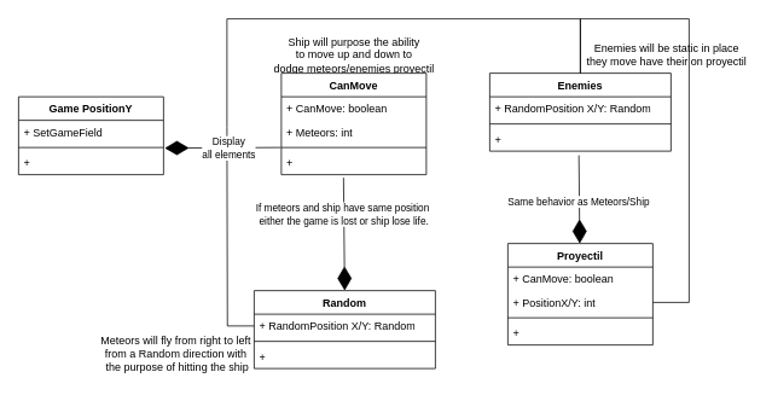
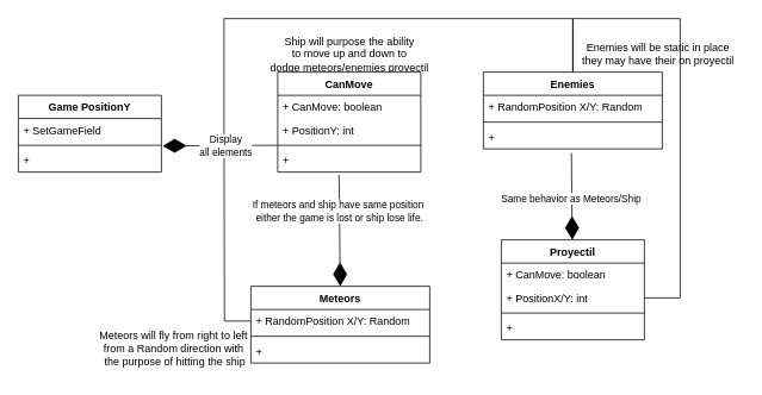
  <mxCell id="0" />
  <mxCell id="1" parent="0" />
  <mxCell id="2" value="Ship will purpose the ability&lt;br&gt;to move up and down to&lt;br&gt;dodge meteors/enemies proyectil" style="text;html=1;align=center;verticalAlign=middle;resizable=0;points=[];autosize=1;strokeColor=none;fillColor=none;" vertex="1" parent="1"><mxGeometry x="290" y="30" width="200" height="60" as="geometry" /></mxCell>
  <mxCell id="3" value="Proyectil" style="swimlane;fontStyle=1;align=center;verticalAlign=top;childLayout=stackLayout;horizontal=1;startSize=26;horizontalStack=0;resizeParent=1;resizeParentMax=0;resizeLast=0;collapsible=1;marginBottom=0;whiteSpace=wrap;html=1;" vertex="1" parent="1"><mxGeometry x="560" y="268" width="160" height="112" as="geometry" /></mxCell>
  <mxCell id="4" value="+ CanMove: boolean" style="text;strokeColor=none;fillColor=none;align=left;verticalAlign=top;spacingLeft=4;spacingRight=4;overflow=hidden;rotatable=0;points=[[0,0.5],[1,0.5]];portConstraint=eastwest;whiteSpace=wrap;html=1;" vertex="1" parent="3"><mxGeometry y="26" width="160" height="26" as="geometry" /></mxCell>
  <mxCell id="5" value="+ PositionX/Y: int" style="text;strokeColor=none;fillColor=none;align=left;verticalAlign=top;spacingLeft=4;spacingRight=4;overflow=hidden;rotatable=0;points=[[0,0.5],[1,0.5]];portConstraint=eastwest;whiteSpace=wrap;html=1;" vertex="1" parent="3"><mxGeometry y="52" width="160" height="26" as="geometry" /></mxCell>
  <mxCell id="6" value="" style="line;strokeWidth=1;fillColor=none;align=left;verticalAlign=middle;spacingTop=-1;spacingLeft=3;spacingRight=3;rotatable=0;labelPosition=right;points=[];portConstraint=eastwest;strokeColor=inherit;" vertex="1" parent="3"><mxGeometry y="78" width="160" height="8" as="geometry" /></mxCell>
  <mxCell id="7" value="+&amp;nbsp;" style="text;strokeColor=none;fillColor=none;align=left;verticalAlign=top;spacingLeft=4;spacingRight=4;overflow=hidden;rotatable=0;points=[[0,0.5],[1,0.5]];portConstraint=eastwest;whiteSpace=wrap;html=1;" vertex="1" parent="3"><mxGeometry y="86" width="160" height="26" as="geometry" /></mxCell>
  <mxCell id="8" value="CanMove" style="swimlane;fontStyle=1;align=center;verticalAlign=top;childLayout=stackLayout;horizontal=1;startSize=26;horizontalStack=0;resizeParent=1;resizeParentMax=0;resizeLast=0;collapsible=1;marginBottom=0;whiteSpace=wrap;html=1;" vertex="1" parent="1"><mxGeometry x="310" y="80" width="160" height="112" as="geometry" /></mxCell>
  <mxCell id="9" value="+ CanMove: boolean" style="text;strokeColor=none;fillColor=none;align=left;verticalAlign=top;spacingLeft=4;spacingRight=4;overflow=hidden;rotatable=0;points=[[0,0.5],[1,0.5]];portConstraint=eastwest;whiteSpace=wrap;html=1;" vertex="1" parent="8"><mxGeometry y="26" width="160" height="26" as="geometry" /></mxCell>
- <mxCell id="10" value="+ Meteors: int" style="text;strokeColor=none;fillColor=none;align=left;verticalAlign=top;spacingLeft=4;spacingRight=4;overflow=hidden;rotatable=0;points=[[0,0.5],[1,0.5]];portConstraint=eastwest;whiteSpace=wrap;html=1;" vertex="1" parent="8"><mxGeometry y="52" width="160" height="26" as="geometry" /></mxCell>
+ <mxCell id="10" value="+ PositionY: int" style="text;strokeColor=none;fillColor=none;align=left;verticalAlign=top;spacingLeft=4;spacingRight=4;overflow=hidden;rotatable=0;points=[[0,0.5],[1,0.5]];portConstraint=eastwest;whiteSpace=wrap;html=1;" vertex="1" parent="8"><mxGeometry y="52" width="160" height="26" as="geometry" /></mxCell>
  <mxCell id="11" value="" style="line;strokeWidth=1;fillColor=none;align=left;verticalAlign=middle;spacingTop=-1;spacingLeft=3;spacingRight=3;rotatable=0;labelPosition=right;points=[];portConstraint=eastwest;strokeColor=inherit;" vertex="1" parent="8"><mxGeometry y="78" width="160" height="8" as="geometry" /></mxCell>
  <mxCell id="12" value="+&amp;nbsp;" style="text;strokeColor=none;fillColor=none;align=left;verticalAlign=top;spacingLeft=4;spacingRight=4;overflow=hidden;rotatable=0;points=[[0,0.5],[1,0.5]];portConstraint=eastwest;whiteSpace=wrap;html=1;" vertex="1" parent="8"><mxGeometry y="86" width="160" height="26" as="geometry" /></mxCell>
  <mxCell id="13" value="Enemies" style="swimlane;fontStyle=1;align=center;verticalAlign=top;childLayout=stackLayout;horizontal=1;startSize=26;horizontalStack=0;resizeParent=1;resizeParentMax=0;resizeLast=0;collapsible=1;marginBottom=0;whiteSpace=wrap;html=1;" vertex="1" parent="1"><mxGeometry x="540" y="80" width="200" height="86" as="geometry" /></mxCell>
  <mxCell id="14" value="+ RandomPosition X/Y: Random" style="text;strokeColor=none;fillColor=none;align=left;verticalAlign=top;spacingLeft=4;spacingRight=4;overflow=hidden;rotatable=0;points=[[0,0.5],[1,0.5]];portConstraint=eastwest;whiteSpace=wrap;html=1;" vertex="1" parent="13"><mxGeometry y="26" width="200" height="26" as="geometry" /></mxCell>
  <mxCell id="15" value="" style="line;strokeWidth=1;fillColor=none;align=left;verticalAlign=middle;spacingTop=-1;spacingLeft=3;spacingRight=3;rotatable=0;labelPosition=right;points=[];portConstraint=eastwest;strokeColor=inherit;" vertex="1" parent="13"><mxGeometry y="52" width="200" height="8" as="geometry" /></mxCell>
  <mxCell id="16" value="+&amp;nbsp;" style="text;strokeColor=none;fillColor=none;align=left;verticalAlign=top;spacingLeft=4;spacingRight=4;overflow=hidden;rotatable=0;points=[[0,0.5],[1,0.5]];portConstraint=eastwest;whiteSpace=wrap;html=1;" vertex="1" parent="13"><mxGeometry y="60" width="200" height="26" as="geometry" /></mxCell>
- <mxCell id="17" value="Random" style="swimlane;fontStyle=1;align=center;verticalAlign=top;childLayout=stackLayout;horizontal=1;startSize=26;horizontalStack=0;resizeParent=1;resizeParentMax=0;resizeLast=0;collapsible=1;marginBottom=0;whiteSpace=wrap;html=1;" vertex="1" parent="1"><mxGeometry x="280" y="320" width="200" height="86" as="geometry" /></mxCell>
+ <mxCell id="17" value="Meteors" style="swimlane;fontStyle=1;align=center;verticalAlign=top;childLayout=stackLayout;horizontal=1;startSize=26;horizontalStack=0;resizeParent=1;resizeParentMax=0;resizeLast=0;collapsible=1;marginBottom=0;whiteSpace=wrap;html=1;" vertex="1" parent="1"><mxGeometry x="280" y="320" width="200" height="86" as="geometry" /></mxCell>
  <mxCell id="18" value="+ RandomPosition X/Y: Random" style="text;strokeColor=none;fillColor=none;align=left;verticalAlign=top;spacingLeft=4;spacingRight=4;overflow=hidden;rotatable=0;points=[[0,0.5],[1,0.5]];portConstraint=eastwest;whiteSpace=wrap;html=1;" vertex="1" parent="17"><mxGeometry y="26" width="200" height="26" as="geometry" /></mxCell>
  <mxCell id="19" value="" style="line;strokeWidth=1;fillColor=none;align=left;verticalAlign=middle;spacingTop=-1;spacingLeft=3;spacingRight=3;rotatable=0;labelPosition=right;points=[];portConstraint=eastwest;strokeColor=inherit;" vertex="1" parent="17"><mxGeometry y="52" width="200" height="8" as="geometry" /></mxCell>
  <mxCell id="20" value="+" style="text;strokeColor=none;fillColor=none;align=left;verticalAlign=top;spacingLeft=4;spacingRight=4;overflow=hidden;rotatable=0;points=[[0,0.5],[1,0.5]];portConstraint=eastwest;whiteSpace=wrap;html=1;" vertex="1" parent="17"><mxGeometry y="60" width="200" height="26" as="geometry" /></mxCell>
  <mxCell id="21" value="" style="endArrow=diamondThin;endFill=1;endSize=24;html=1;rounded=0;entryX=0.703;entryY=-0.031;entryDx=0;entryDy=0;entryPerimeter=0;exitX=0.429;exitY=1.128;exitDx=0;exitDy=0;exitPerimeter=0;" edge="1" parent="1" source="12"><mxGeometry width="160" relative="1" as="geometry"><mxPoint x="380" y="220" as="sourcePoint" /><mxPoint x="379.93" y="320.004" as="targetPoint" /></mxGeometry></mxCell>
  <mxCell id="22" value="If meteors and ship have same position&amp;nbsp;&lt;br&gt;either the game is lost or ship lose life." style="edgeLabel;html=1;align=center;verticalAlign=middle;resizable=0;points=[];" vertex="1" connectable="0" parent="21"><mxGeometry x="-0.36" y="-1" relative="1" as="geometry"><mxPoint as="offset" /></mxGeometry></mxCell>
  <mxCell id="23" value="" style="endArrow=diamondThin;endFill=1;endSize=24;html=1;rounded=0;exitX=0.492;exitY=1.179;exitDx=0;exitDy=0;exitPerimeter=0;" edge="1" parent="1" source="16"><mxGeometry width="160" relative="1" as="geometry"><mxPoint x="639.33" y="208" as="sourcePoint" /><mxPoint x="639.33" y="268" as="targetPoint" /></mxGeometry></mxCell>
  <mxCell id="24" value="Same behavior as Meteors/Ship" style="edgeLabel;html=1;align=center;verticalAlign=middle;resizable=0;points=[];" vertex="1" connectable="0" parent="23"><mxGeometry x="0.041" y="-1" relative="1" as="geometry"><mxPoint as="offset" /></mxGeometry></mxCell>
  <mxCell id="25" value="Game PositionY" style="swimlane;fontStyle=1;align=center;verticalAlign=top;childLayout=stackLayout;horizontal=1;startSize=26;horizontalStack=0;resizeParent=1;resizeParentMax=0;resizeLast=0;collapsible=1;marginBottom=0;whiteSpace=wrap;html=1;" vertex="1" parent="1"><mxGeometry x="20" y="106" width="160" height="86" as="geometry" /></mxCell>
  <mxCell id="26" value="+ SetGameField" style="text;strokeColor=none;fillColor=none;align=left;verticalAlign=top;spacingLeft=4;spacingRight=4;overflow=hidden;rotatable=0;points=[[0,0.5],[1,0.5]];portConstraint=eastwest;whiteSpace=wrap;html=1;" vertex="1" parent="25"><mxGeometry y="26" width="160" height="26" as="geometry" /></mxCell>
  <mxCell id="27" value="" style="line;strokeWidth=1;fillColor=none;align=left;verticalAlign=middle;spacingTop=-1;spacingLeft=3;spacingRight=3;rotatable=0;labelPosition=right;points=[];portConstraint=eastwest;strokeColor=inherit;" vertex="1" parent="25"><mxGeometry y="52" width="160" height="8" as="geometry" /></mxCell>
  <mxCell id="28" value="+&amp;nbsp;" style="text;strokeColor=none;fillColor=none;align=left;verticalAlign=top;spacingLeft=4;spacingRight=4;overflow=hidden;rotatable=0;points=[[0,0.5],[1,0.5]];portConstraint=eastwest;whiteSpace=wrap;html=1;" vertex="1" parent="25"><mxGeometry y="60" width="160" height="26" as="geometry" /></mxCell>
  <mxCell id="29" value="" style="endArrow=diamondThin;endFill=1;endSize=24;html=1;rounded=0;entryX=1.008;entryY=-0.128;entryDx=0;entryDy=0;entryPerimeter=0;exitX=-0.004;exitY=-0.231;exitDx=0;exitDy=0;exitPerimeter=0;" edge="1" parent="1" target="28"><mxGeometry width="160" relative="1" as="geometry"><mxPoint x="309.36" y="161.994" as="sourcePoint" /><mxPoint x="202.08" y="162" as="targetPoint" /></mxGeometry></mxCell>
  <mxCell id="30" value="" style="endArrow=none;html=1;edgeStyle=orthogonalEdgeStyle;rounded=0;exitX=0;exitY=0.5;exitDx=0;exitDy=0;" edge="1" parent="1" source="18"><mxGeometry relative="1" as="geometry"><mxPoint x="110" y="290" as="sourcePoint" /><mxPoint x="250" y="140" as="targetPoint" /></mxGeometry></mxCell>
  <mxCell id="31" value="Display &lt;br&gt;all elements" style="edgeLabel;html=1;align=center;verticalAlign=middle;resizable=0;points=[];" vertex="1" connectable="0" parent="30"><mxGeometry x="0.807" y="-1" relative="1" as="geometry"><mxPoint y="-1" as="offset" /></mxGeometry></mxCell>
  <mxCell id="32" value="" style="endArrow=none;html=1;edgeStyle=orthogonalEdgeStyle;rounded=0;exitX=0.5;exitY=0;exitDx=0;exitDy=0;" edge="1" parent="1" source="13"><mxGeometry relative="1" as="geometry"><mxPoint x="640" y="20" as="sourcePoint" /><mxPoint x="250" y="140" as="targetPoint" /><Array as="points"><mxPoint x="640" y="20" /><mxPoint x="250" y="20" /></Array></mxGeometry></mxCell>
  <mxCell id="33" value="" style="endArrow=none;html=1;edgeStyle=orthogonalEdgeStyle;rounded=0;exitX=1;exitY=0.5;exitDx=0;exitDy=0;" edge="1" parent="1" source="5"><mxGeometry relative="1" as="geometry"><mxPoint x="760" y="330" as="sourcePoint" /><mxPoint x="640" y="80" as="targetPoint" /><Array as="points"><mxPoint x="760" y="333" /><mxPoint x="760" y="20" /><mxPoint x="640" y="20" /></Array></mxGeometry></mxCell>
  <mxCell id="34" value="Meteors will fly from right to left&amp;nbsp;&lt;br&gt;from a Random direction with&amp;nbsp;&lt;br&gt;the purpose of hitting the ship" style="text;html=1;align=center;verticalAlign=middle;resizable=0;points=[];autosize=1;strokeColor=none;fillColor=none;" vertex="1" parent="1"><mxGeometry x="100" y="360" width="190" height="60" as="geometry" /></mxCell>
- <mxCell id="35" value="Enemies will be static in place&lt;br&gt;they move have their on proyectil" style="text;html=1;align=center;verticalAlign=middle;resizable=0;points=[];autosize=1;strokeColor=none;fillColor=none;" vertex="1" parent="1"><mxGeometry x="640" y="40" width="190" height="40" as="geometry" /></mxCell>
+ <mxCell id="35" value="Enemies will be static in place&lt;br&gt;they may have their on proyectil" style="text;html=1;align=center;verticalAlign=middle;resizable=0;points=[];autosize=1;strokeColor=none;fillColor=none;" vertex="1" parent="1"><mxGeometry x="640" y="40" width="190" height="40" as="geometry" /></mxCell>
